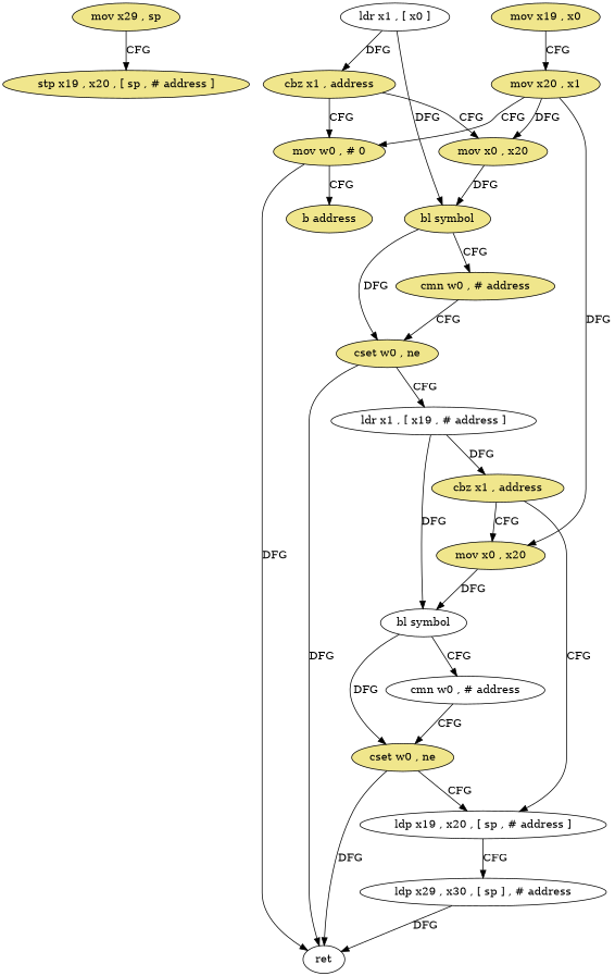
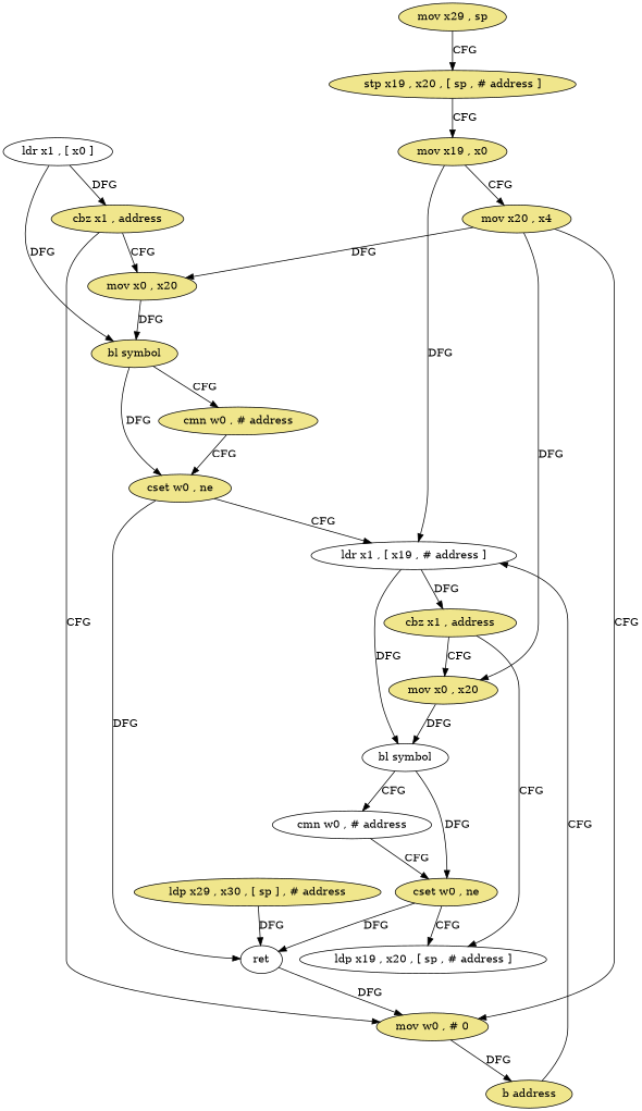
  digraph {
    node [fillcolor=khaki style=filled]
    n1 [label="mov x29 , sp"]
    n2 [label="stp x19 , x20 , [ sp , # address ]"]
    n3 [label="mov x19 , x0"]
-   n4 [label="mov x20 , x1"]
+   n4 [label="mov x20 , x4"]
    n5 [fillcolor=white label="ldr x1 , [ x19 , # address ]"]
    n6 [label="mov x0 , x20"]
    n7 [label="mov x0 , x20"]
    n8 [label="mov w0 , # 0"]
    n9 [label="cbz x1 , address"]
    n10 [fillcolor=white label="bl symbol"]
    n11 [fillcolor=white label="ldr x1 , [ x0 ]"]
    n12 [label="cbz x1 , address"]
    n13 [label="bl symbol"]
    n14 [label="cmn w0 , # address"]
    n15 [label="cset w0 , ne"]
    n16 [label="b address"]
    n17 [fillcolor=white label=ret]
    n18 [fillcolor=white label="ldp x19 , x20 , [ sp , # address ]"]
    n19 [fillcolor=white label="cmn w0 , # address"]
    n20 [label="cset w0 , ne"]
-   n21 [fillcolor=white label="ldp x29 , x30 , [ sp ] , # address"]
+   n21 [label="ldp x29 , x30 , [ sp ] , # address"]
    n1 -> n2 [label=CFG]
+   n2 -> n3 [label=CFG]
    n3 -> n4 [label=CFG]
+   n3 -> n5 [label=DFG]
    n4 -> n6 [label=DFG]
    n4 -> n7 [label=DFG]
    n4 -> n8 [label=CFG]
    n5 -> n9 [label=DFG]
    n5 -> n10 [label=DFG]
    n6 -> n13 [label=DFG]
    n7 -> n10 [label=DFG]
-   n8 -> n16 [label=CFG]
-   n8 -> n17 [label=DFG]
+   n8 -> n16 [label=DFG]
+   n17 -> n8 [label=DFG]
    n9 -> n7 [label=CFG]
    n9 -> n18 [label=CFG]
    n10 -> n19 [label=CFG]
    n10 -> n20 [label=DFG]
    n11 -> n12 [label=DFG]
    n11 -> n13 [label=DFG]
    n12 -> n6 [label=CFG]
    n12 -> n8 [label=CFG]
    n13 -> n14 [label=CFG]
    n13 -> n15 [label=DFG]
    n14 -> n15 [label=CFG]
    n15 -> n5 [label=CFG]
    n15 -> n17 [label=DFG]
-   n18 -> n21 [label=CFG]
+   n16 -> n5 [label=CFG]
    n19 -> n20 [label=CFG]
    n20 -> n17 [label=DFG]
    n20 -> n18 [label=CFG]
    n21 -> n17 [label=DFG]
  }
